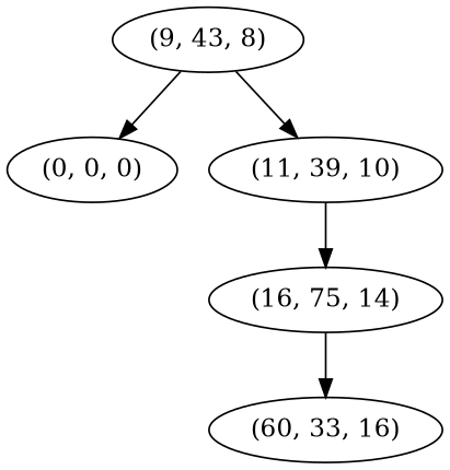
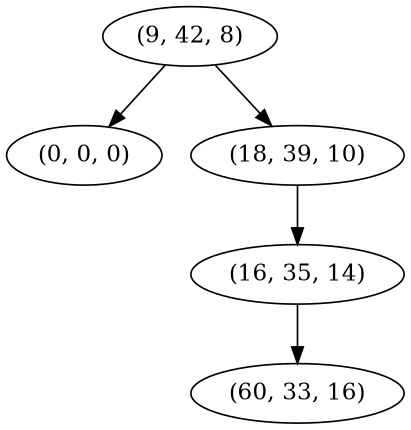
  digraph {
-   "(9, 42, 8)" [label="(9, 43, 8)"]
+   "(9, 42, 8)"
    "(0, 0, 0)"
-   "(11, 39, 10)"
-   "(16, 35, 14)" [label="(16, 75, 14)"]
+   "(11, 39, 10)" [label="(18, 39, 10)"]
+   "(16, 35, 14)"
    n5 [label="(60, 33, 16)"]
    "(9, 42, 8)" -> "(0, 0, 0)"
    "(9, 42, 8)" -> "(11, 39, 10)"
    "(11, 39, 10)" -> "(16, 35, 14)"
    "(16, 35, 14)" -> n5
  }
